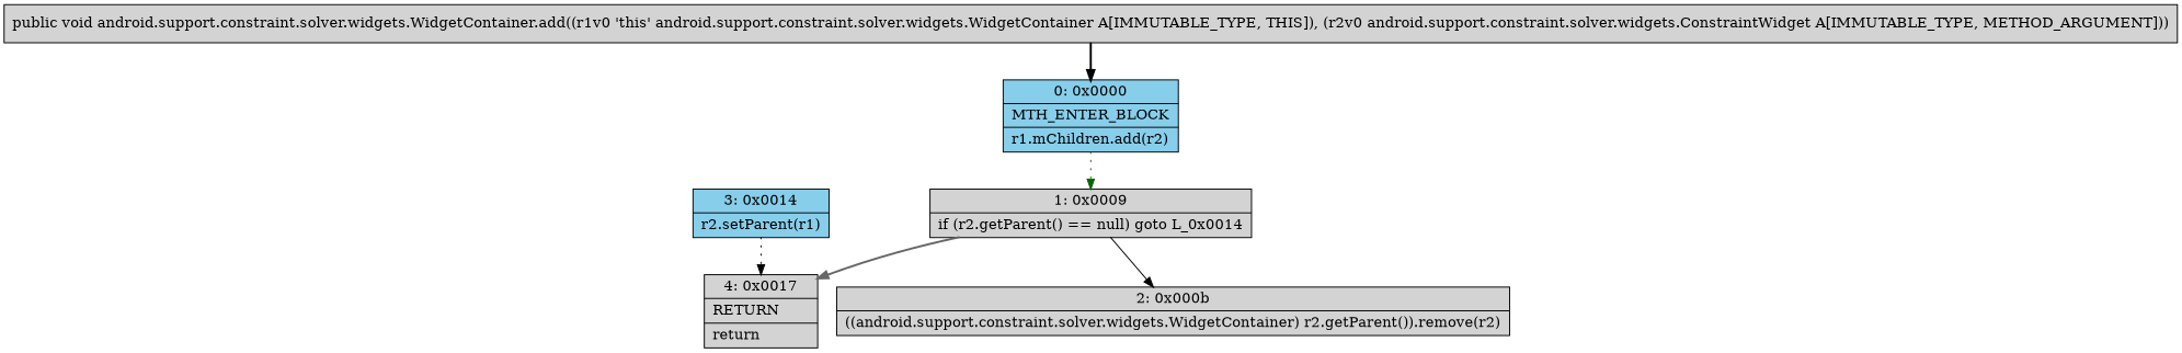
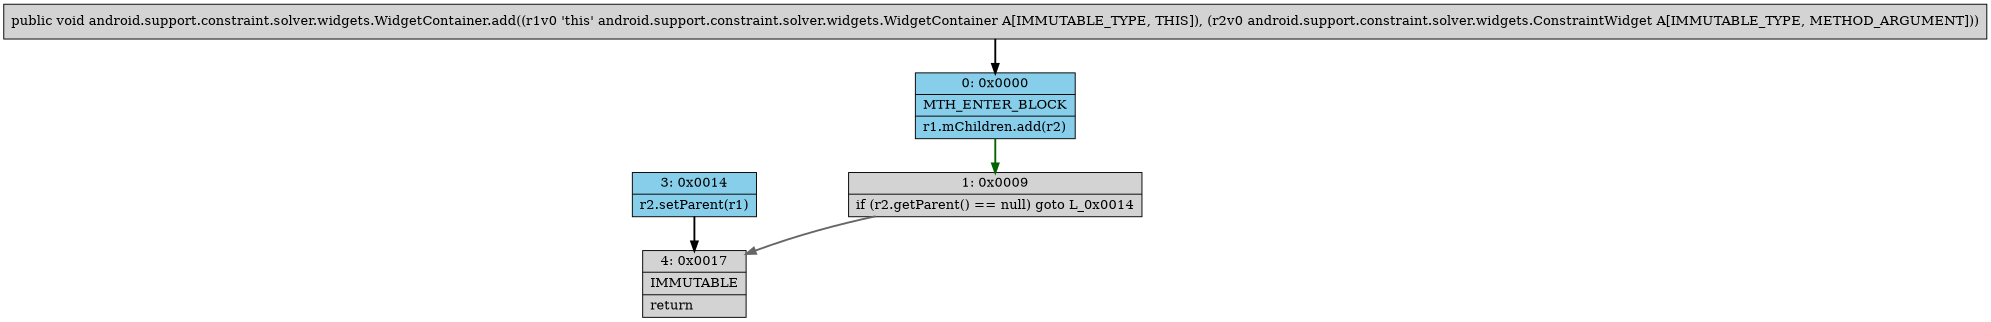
  digraph {
    node [fillcolor=lightgrey shape=record style=filled]
    edge [color=black style=dotted]
    n1 [fillcolor=skyblue label="{0\:\ 0x0000|MTH_ENTER_BLOCK\l|r1.mChildren.add(r2)\l}"]
    n2 [label="{1\:\ 0x0009|if (r2.getParent() == null) goto L_0x0014\l}"]
-   n3 [label="{2\:\ 0x000b|((android.support.constraint.solver.widgets.WidgetContainer) r2.getParent()).remove(r2)\l}"]
-   n4 [label="{4\:\ 0x0017|RETURN\l|return\l}"]
+   n4 [label="{4\:\ 0x0017|IMMUTABLE\l|return\l}"]
    n5 [fillcolor=skyblue label="{3\:\ 0x0014|r2.setParent(r1)\l}"]
    n6 [label="{public void android.support.constraint.solver.widgets.WidgetContainer.add((r1v0 'this' android.support.constraint.solver.widgets.WidgetContainer A[IMMUTABLE_TYPE, THIS]), (r2v0 android.support.constraint.solver.widgets.ConstraintWidget A[IMMUTABLE_TYPE, METHOD_ARGUMENT])) }"]
-   n1 -> n2 [color=darkgreen]
-   n2 -> n3 [style=solid]
+   n1 -> n2 [color=darkgreen style=bold]
    n2 -> n4 [color=gray40 style=bold]
-   n5 -> n4
+   n5 -> n4 [style=bold]
    n6 -> n1 [style=bold]
  }
